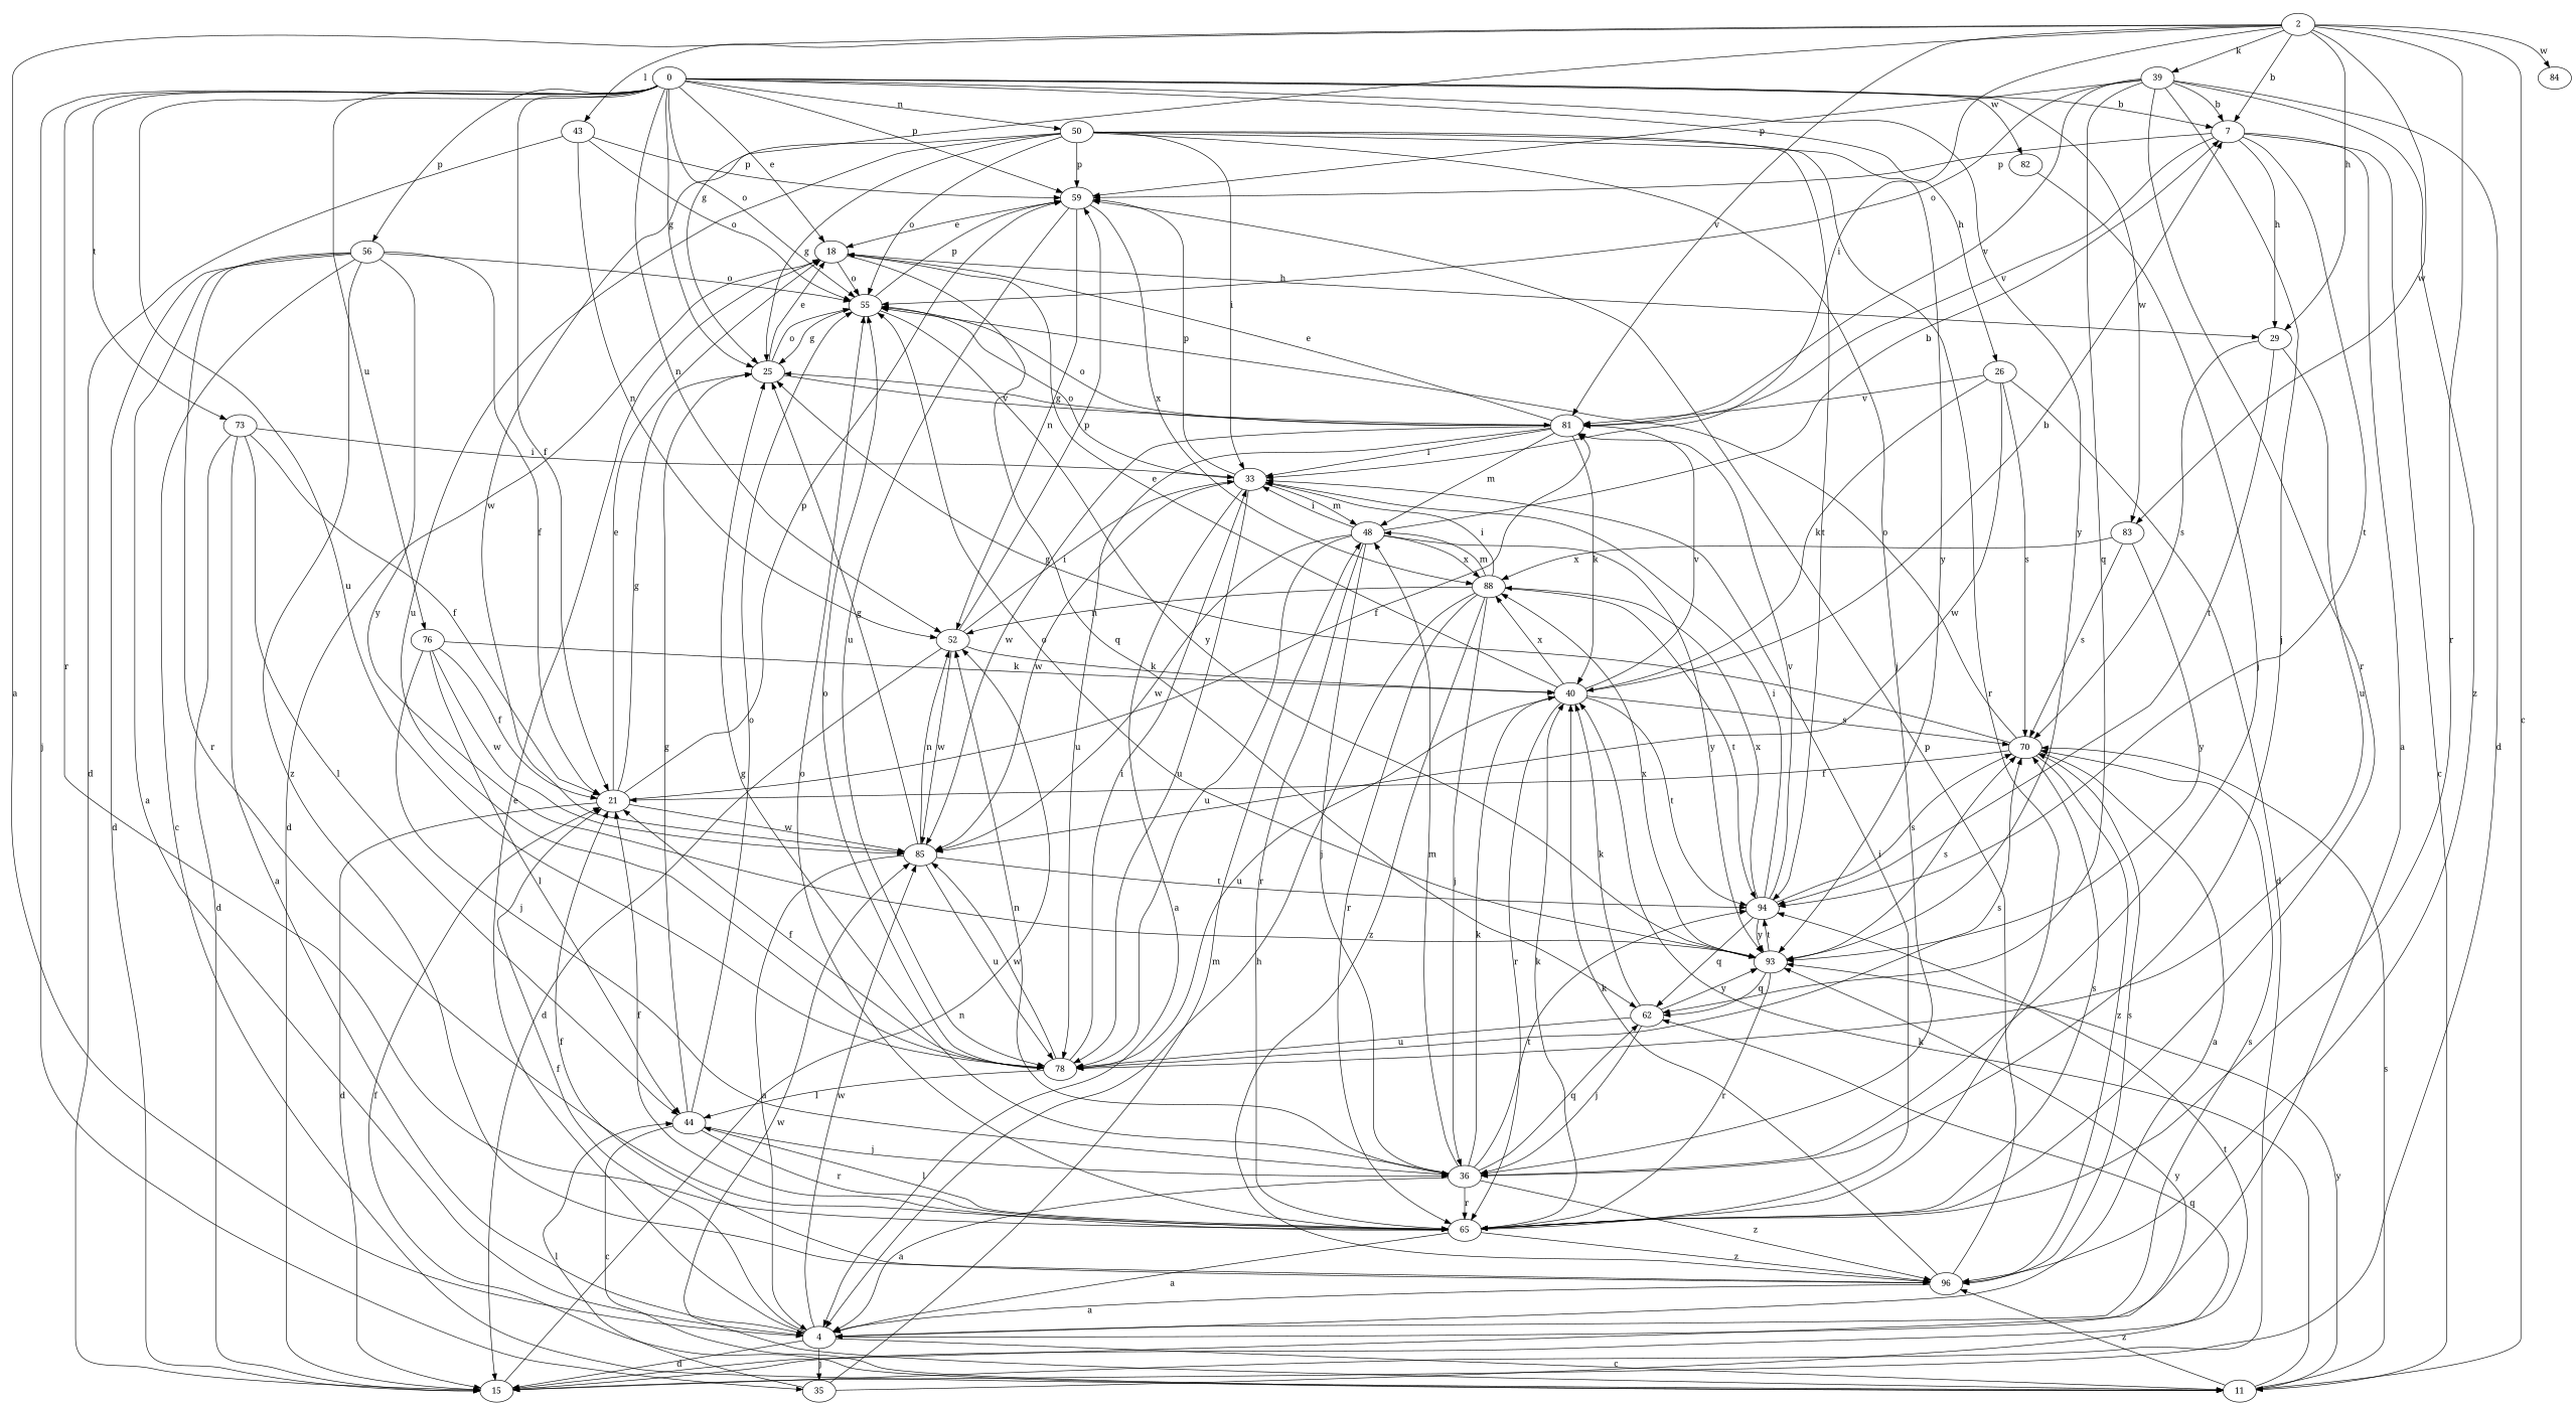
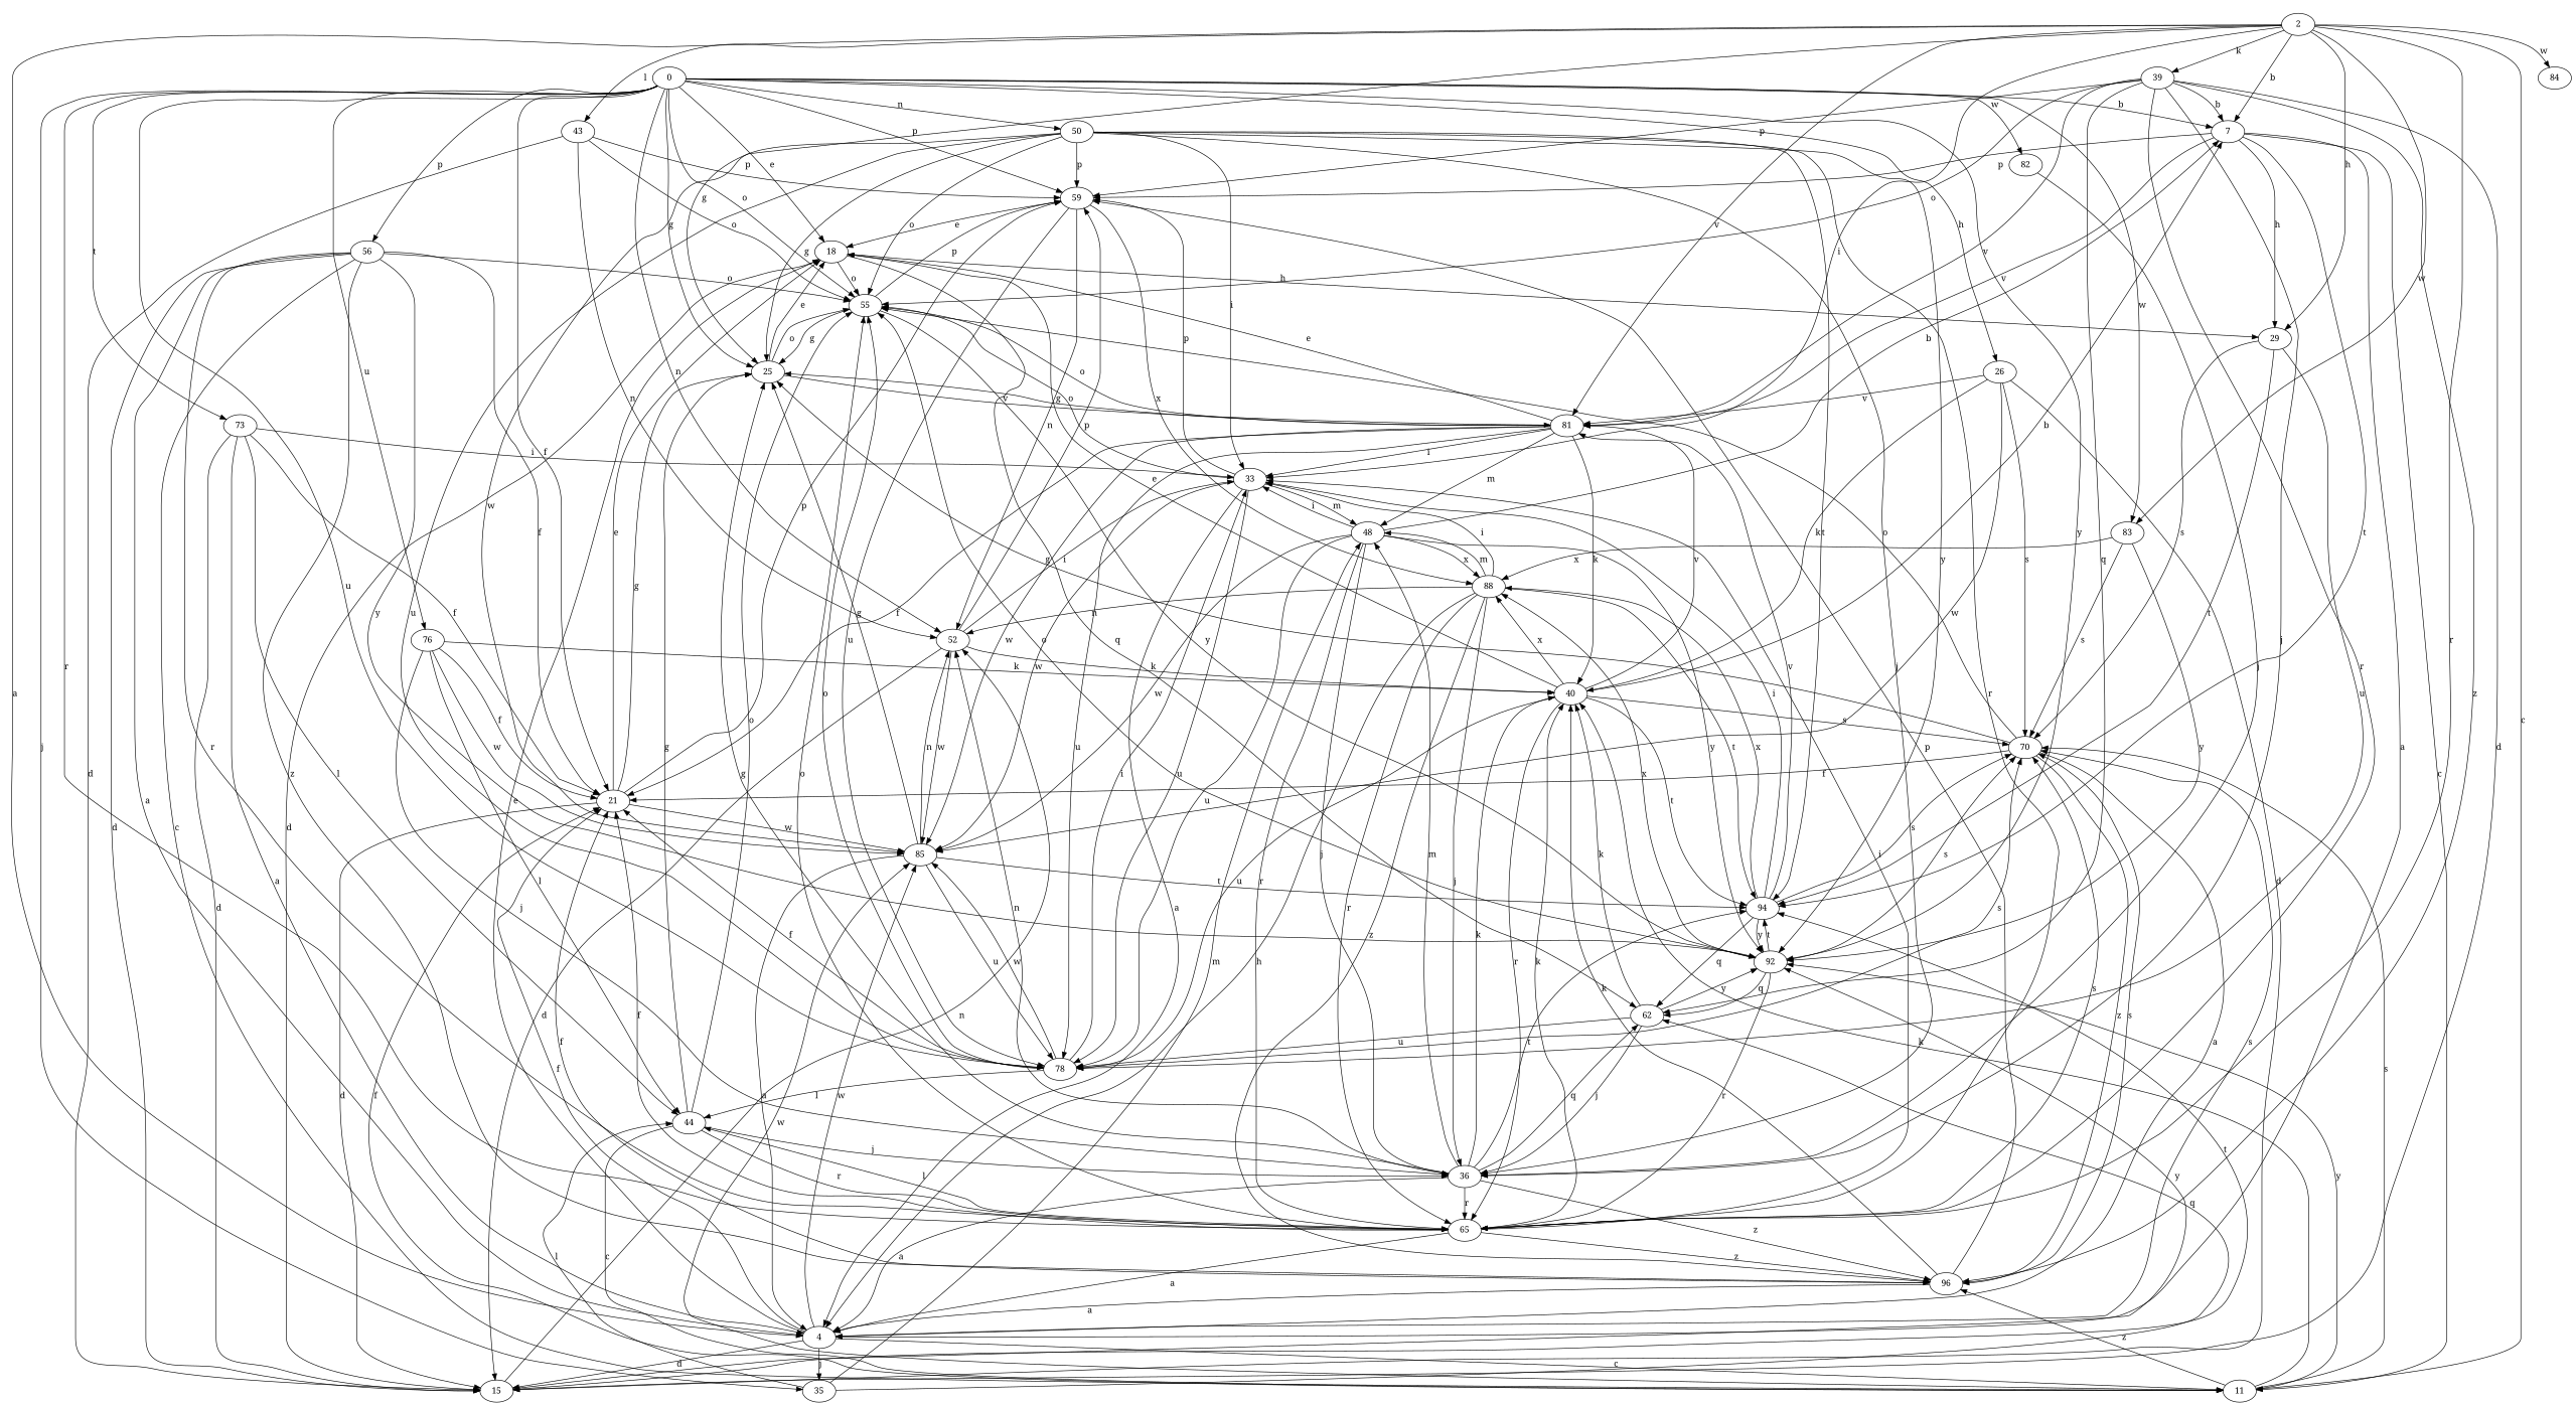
  strict digraph {
    fontname="Noto Serif"
    node [fontname="Noto Serif"]
    edge [fontname="Noto Serif"]
    0
    7
    18
    21
    25
    26
    35
    50
    52
    55
    56
    59
    n13 [label=65]
    73
    76
    78
    82
    83
-   92 [label=93]
+   92
    4
    11
    29
    81
    n24 [label=94]
    15
    62
    85
    70
    40
    48
    44
    33
    36
    96
    88
    2
    39
    43
    84
    0 -> 7 [label=b]
    0 -> 18 [label=e]
    0 -> 21 [label=f]
    0 -> 25 [label=g]
    0 -> 26 [label=h]
    0 -> 35 [label=j]
    0 -> 50 [label=n]
    0 -> 52 [label=n]
    0 -> 55 [label=o]
    0 -> 56 [label=p]
    0 -> 59 [label=p]
    0 -> n13 [label=r]
    0 -> 73 [label=t]
    0 -> 76 [label=u]
    0 -> 78 [label=u]
    0 -> 82 [label=w]
    0 -> 83 [label=w]
    0 -> 92 [label=y]
    7 -> 59 [label=p]
    7 -> 4 [label=a]
    7 -> 11 [label=c]
    7 -> 29 [label=h]
    7 -> 81 [label=v]
    7 -> n24 [label=t]
    18 -> 55 [label=o]
    18 -> 29 [label=h]
    18 -> 15 [label=d]
    18 -> 62 [label=q]
    21 -> 18 [label=e]
    21 -> 25 [label=g]
    21 -> 59 [label=p]
    21 -> 15 [label=d]
    21 -> 85 [label=w]
    25 -> 18 [label=e]
    25 -> 55 [label=o]
    25 -> 81 [label=v]
    26 -> 81 [label=v]
    26 -> 15 [label=d]
    26 -> 85 [label=w]
    26 -> 70 [label=s]
    26 -> 40 [label=k]
    35 -> 62 [label=q]
    35 -> 48 [label=m]
    35 -> 44 [label=l]
    50 -> 25 [label=g]
    50 -> 55 [label=o]
    50 -> 59 [label=p]
    50 -> n13 [label=r]
    50 -> 78 [label=u]
    50 -> 92 [label=y]
    50 -> n24 [label=t]
    50 -> 85 [label=w]
    50 -> 33 [label=i]
    50 -> 36 [label=j]
    52 -> 59 [label=p]
    52 -> 15 [label=d]
    52 -> 85 [label=w]
    52 -> 40 [label=k]
    52 -> 33 [label=i]
    55 -> 25 [label=g]
    55 -> 59 [label=p]
    55 -> 92 [label=y]
    56 -> 21 [label=f]
    56 -> 55 [label=o]
    56 -> n13 [label=r]
    56 -> 92 [label=y]
    56 -> 4 [label=a]
    56 -> 11 [label=c]
    56 -> 15 [label=d]
    56 -> 96 [label=z]
    59 -> 18 [label=e]
    59 -> 52 [label=n]
    59 -> 78 [label=u]
    59 -> 88 [label=x]
    n13 -> 21 [label=f]
    n13 -> 55 [label=o]
    n13 -> 4 [label=a]
    n13 -> 70 [label=s]
    n13 -> 40 [label=k]
    n13 -> 44 [label=l]
    n13 -> 33 [label=i]
    n13 -> 96 [label=z]
    73 -> 21 [label=f]
    73 -> 4 [label=a]
    73 -> 15 [label=d]
    73 -> 44 [label=l]
    73 -> 33 [label=i]
    76 -> 21 [label=f]
    76 -> 85 [label=w]
    76 -> 40 [label=k]
    76 -> 44 [label=l]
    76 -> 36 [label=j]
    78 -> 21 [label=f]
    78 -> 55 [label=o]
    78 -> 85 [label=w]
    78 -> 70 [label=s]
    78 -> 44 [label=l]
    78 -> 33 [label=i]
    82 -> 36 [label=j]
    83 -> 92 [label=y]
    83 -> 70 [label=s]
    83 -> 88 [label=x]
    92 -> 55 [label=o]
    92 -> n13 [label=r]
    92 -> n24 [label=t]
    92 -> 62 [label=q]
    92 -> 70 [label=s]
    92 -> 88 [label=x]
    4 -> 18 [label=e]
    4 -> 21 [label=f]
    4 -> 35 [label=j]
    4 -> 11 [label=c]
    4 -> 15 [label=d]
    4 -> 85 [label=w]
    4 -> 70 [label=s]
    11 -> 21 [label=f]
    11 -> 92 [label=y]
    11 -> 85 [label=w]
    11 -> 70 [label=s]
    11 -> 40 [label=k]
    11 -> 96 [label=z]
    29 -> 78 [label=u]
    29 -> n24 [label=t]
    29 -> 70 [label=s]
    81 -> 18 [label=e]
-   21 -> 81 [label=f]
+   81 -> 21 [label=f]
    81 -> 25 [label=g]
    81 -> 55 [label=o]
    81 -> 78 [label=u]
    81 -> 85 [label=w]
    81 -> 40 [label=k]
    81 -> 48 [label=m]
    81 -> 33 [label=i]
    n24 -> 92 [label=y]
    n24 -> 81 [label=v]
    n24 -> 62 [label=q]
    n24 -> 70 [label=s]
    n24 -> 33 [label=i]
    n24 -> 88 [label=x]
    15 -> 52 [label=n]
    15 -> 92 [label=y]
    15 -> n24 [label=t]
    62 -> 78 [label=u]
    62 -> 92 [label=y]
    62 -> 40 [label=k]
    62 -> 36 [label=j]
    85 -> 25 [label=g]
    85 -> 52 [label=n]
    85 -> 78 [label=u]
    85 -> 4 [label=a]
    85 -> n24 [label=t]
    70 -> 21 [label=f]
    70 -> 25 [label=g]
    70 -> 55 [label=o]
    70 -> 4 [label=a]
    70 -> 96 [label=z]
    40 -> 7 [label=b]
    40 -> 18 [label=e]
    40 -> n13 [label=r]
    40 -> 78 [label=u]
    40 -> 81 [label=v]
    40 -> n24 [label=t]
    40 -> 70 [label=s]
    40 -> 88 [label=x]
    48 -> 7 [label=b]
    48 -> n13 [label=r]
    48 -> 78 [label=u]
    48 -> 92 [label=y]
    48 -> 85 [label=w]
    48 -> 33 [label=i]
    48 -> 36 [label=j]
    48 -> 88 [label=x]
    44 -> 25 [label=g]
    44 -> 55 [label=o]
    44 -> n13 [label=r]
    44 -> 11 [label=c]
    44 -> 36 [label=j]
    33 -> 55 [label=o]
    33 -> 59 [label=p]
    33 -> 78 [label=u]
    33 -> 4 [label=a]
    33 -> 85 [label=w]
    33 -> 48 [label=m]
    36 -> 25 [label=g]
    36 -> 52 [label=n]
    36 -> n13 [label=r]
    36 -> 4 [label=a]
    36 -> n24 [label=t]
    36 -> 62 [label=q]
    36 -> 40 [label=k]
    36 -> 48 [label=m]
    36 -> 96 [label=z]
    96 -> 21 [label=f]
    96 -> 59 [label=p]
    96 -> 4 [label=a]
    96 -> 70 [label=s]
    96 -> 40 [label=k]
    88 -> 52 [label=n]
    88 -> n13 [label=r]
    88 -> 4 [label=h]
    88 -> n24 [label=t]
    88 -> 48 [label=m]
    88 -> 33 [label=i]
    88 -> 36 [label=j]
    88 -> 96 [label=z]
    2 -> 7 [label=b]
    2 -> 25 [label=g]
    2 -> n13 [label=r]
    2 -> 83 [label=w]
    2 -> 4 [label=a]
    2 -> 11 [label=c]
    2 -> 29 [label=h]
    2 -> 81 [label=v]
    2 -> 33 [label=i]
    2 -> 39 [label=k]
    2 -> 43 [label=l]
    2 -> 84 [label=w]
    39 -> 7 [label=b]
    39 -> 55 [label=o]
    39 -> 59 [label=p]
    39 -> n13 [label=r]
    39 -> 81 [label=v]
    39 -> 15 [label=d]
    39 -> 62 [label=q]
    39 -> 36 [label=j]
    39 -> 96 [label=z]
    43 -> 52 [label=n]
    43 -> 55 [label=o]
    43 -> 59 [label=p]
    43 -> 15 [label=d]
  }
